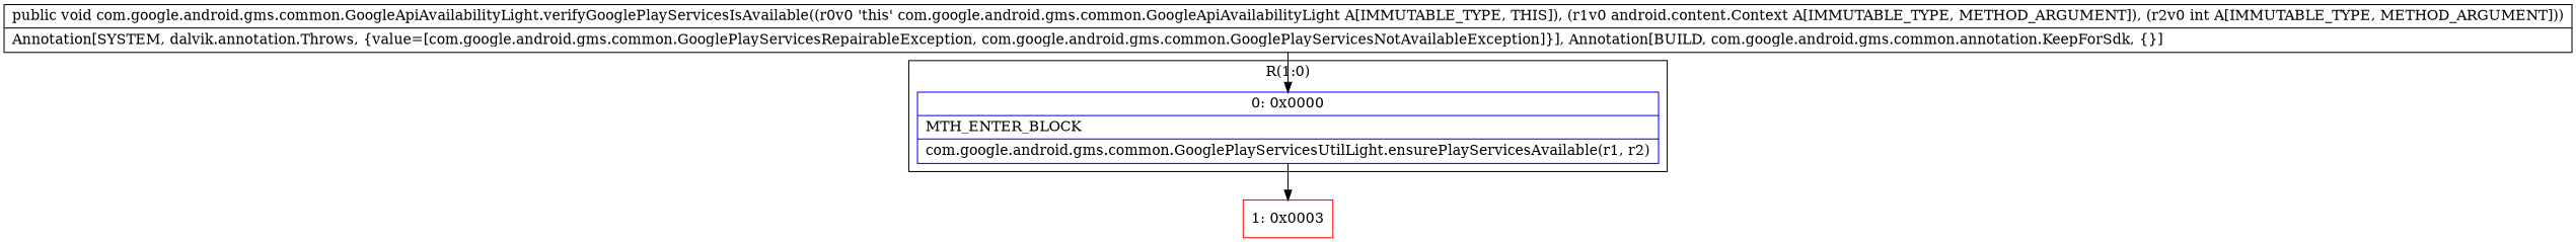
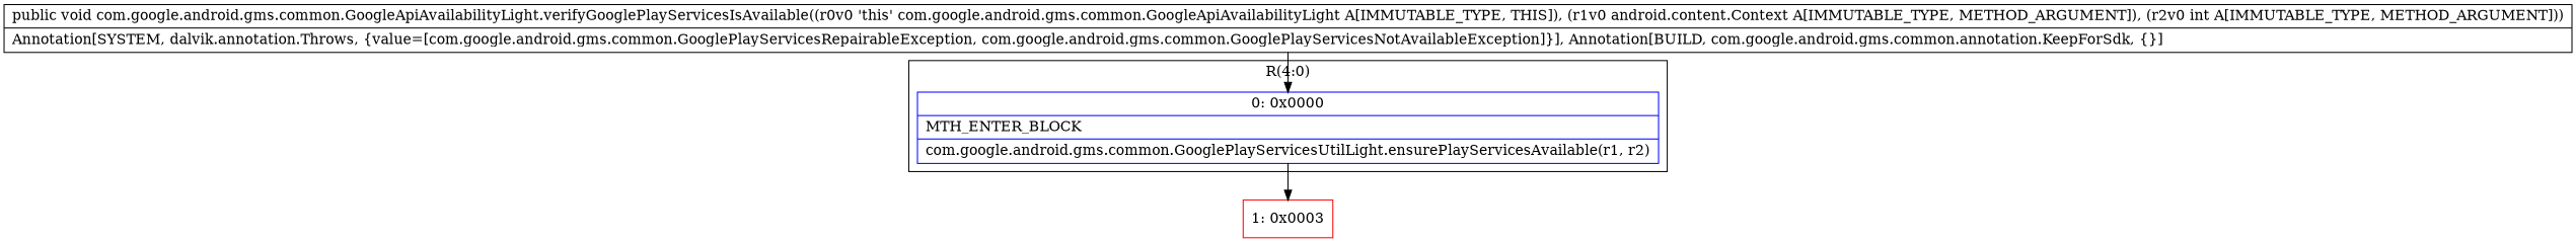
  digraph {
    node [shape=record]
    n1 [color=blue label="{0\:\ 0x0000|MTH_ENTER_BLOCK\l|com.google.android.gms.common.GooglePlayServicesUtilLight.ensurePlayServicesAvailable(r1, r2)\l}"]
    n2 [color=red label="{1\:\ 0x0003}"]
    n3 [label="{public void com.google.android.gms.common.GoogleApiAvailabilityLight.verifyGooglePlayServicesIsAvailable((r0v0 'this' com.google.android.gms.common.GoogleApiAvailabilityLight A[IMMUTABLE_TYPE, THIS]), (r1v0 android.content.Context A[IMMUTABLE_TYPE, METHOD_ARGUMENT]), (r2v0 int A[IMMUTABLE_TYPE, METHOD_ARGUMENT]))  | Annotation[SYSTEM, dalvik.annotation.Throws, \{value=[com.google.android.gms.common.GooglePlayServicesRepairableException, com.google.android.gms.common.GooglePlayServicesNotAvailableException]\}], Annotation[BUILD, com.google.android.gms.common.annotation.KeepForSdk, \{\}]\l}"]
    subgraph cluster_1 {
-     label="R(1:0)"
+     label="R(4:0)"
      n1
    }
    n1 -> n2
    n3 -> n1
  }
